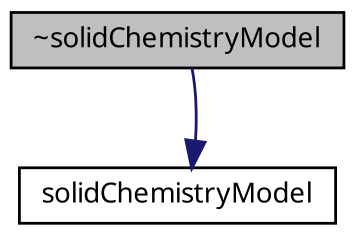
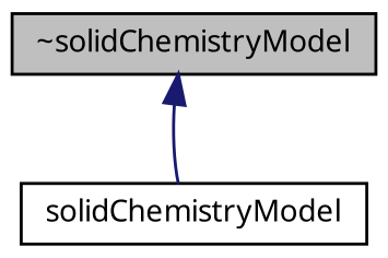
  digraph {
    rankdir=TB
    fontname="Noto Sans"
    node [color=black fontname="Noto Sans" fontsize=10 shape=record]
    n1 [fillcolor=grey75 fontcolor=black height=0.2 label="~solidChemistryModel" style=filled width=0.4]
    n2 [height=0.2 label=solidChemistryModel width=0.4]
-   n2 -> n1 [color=midnightblue dir=back fontname="Noto Sans" fontsize=10 labelfontname=Helvetica labelfontsize=10 style=solid]
+   n1 -> n2 [color=midnightblue dir=back fontname="Noto Sans" fontsize=10 labelfontname=Helvetica labelfontsize=10 style=solid]
  }
